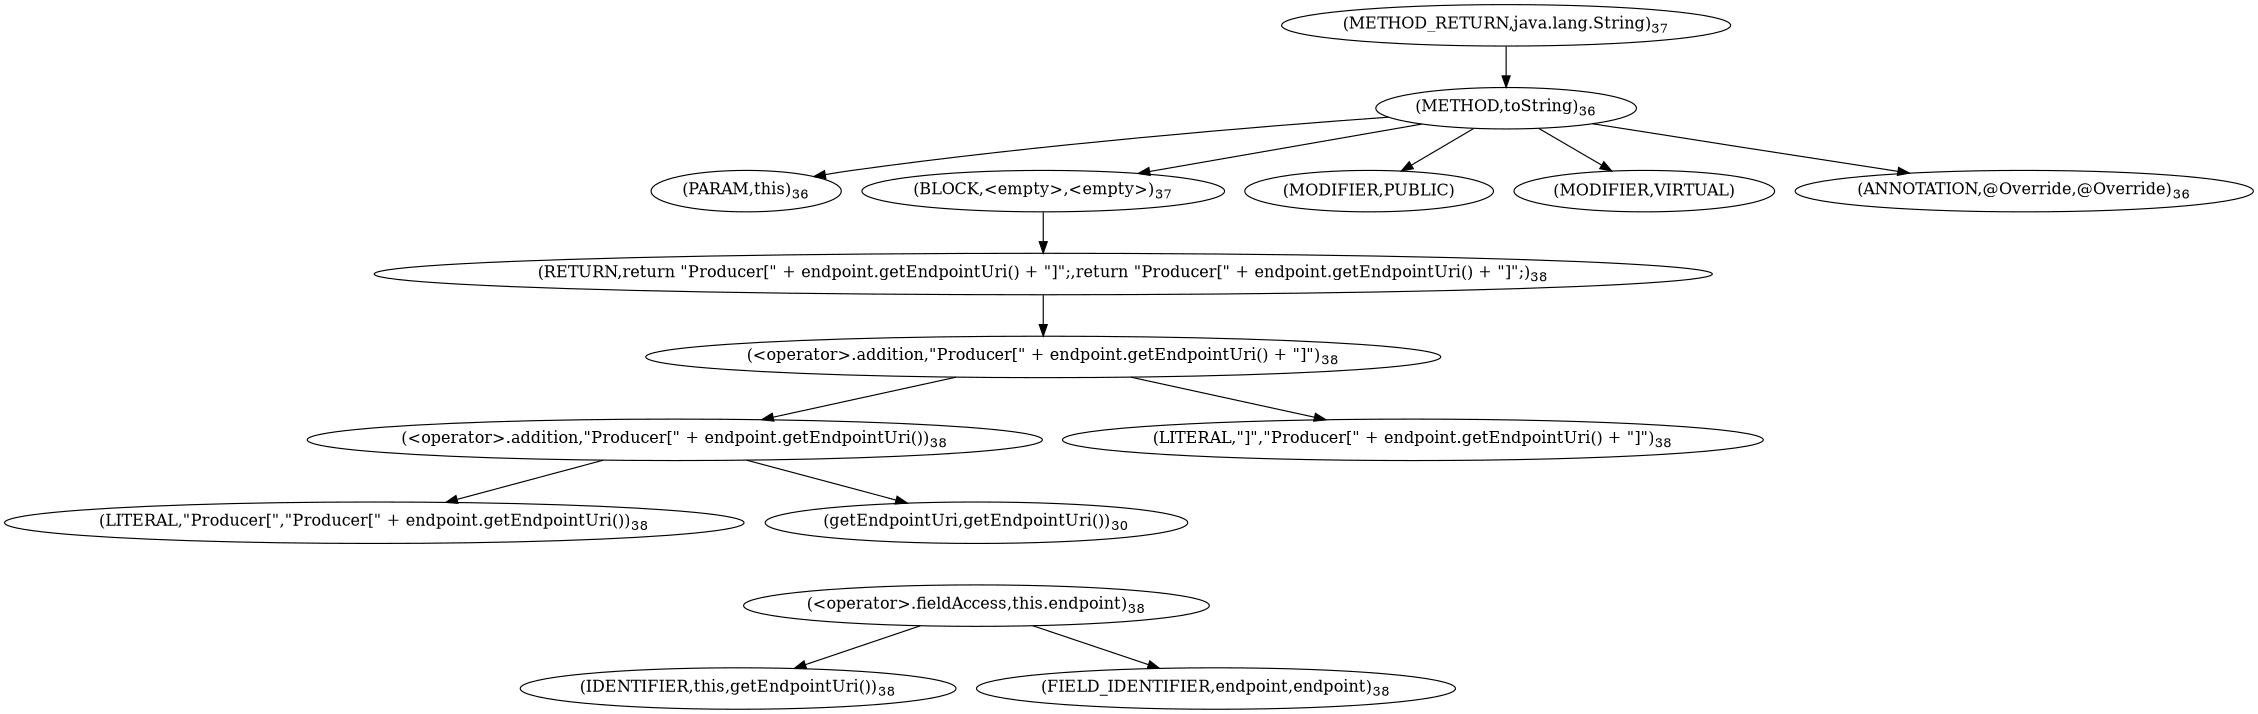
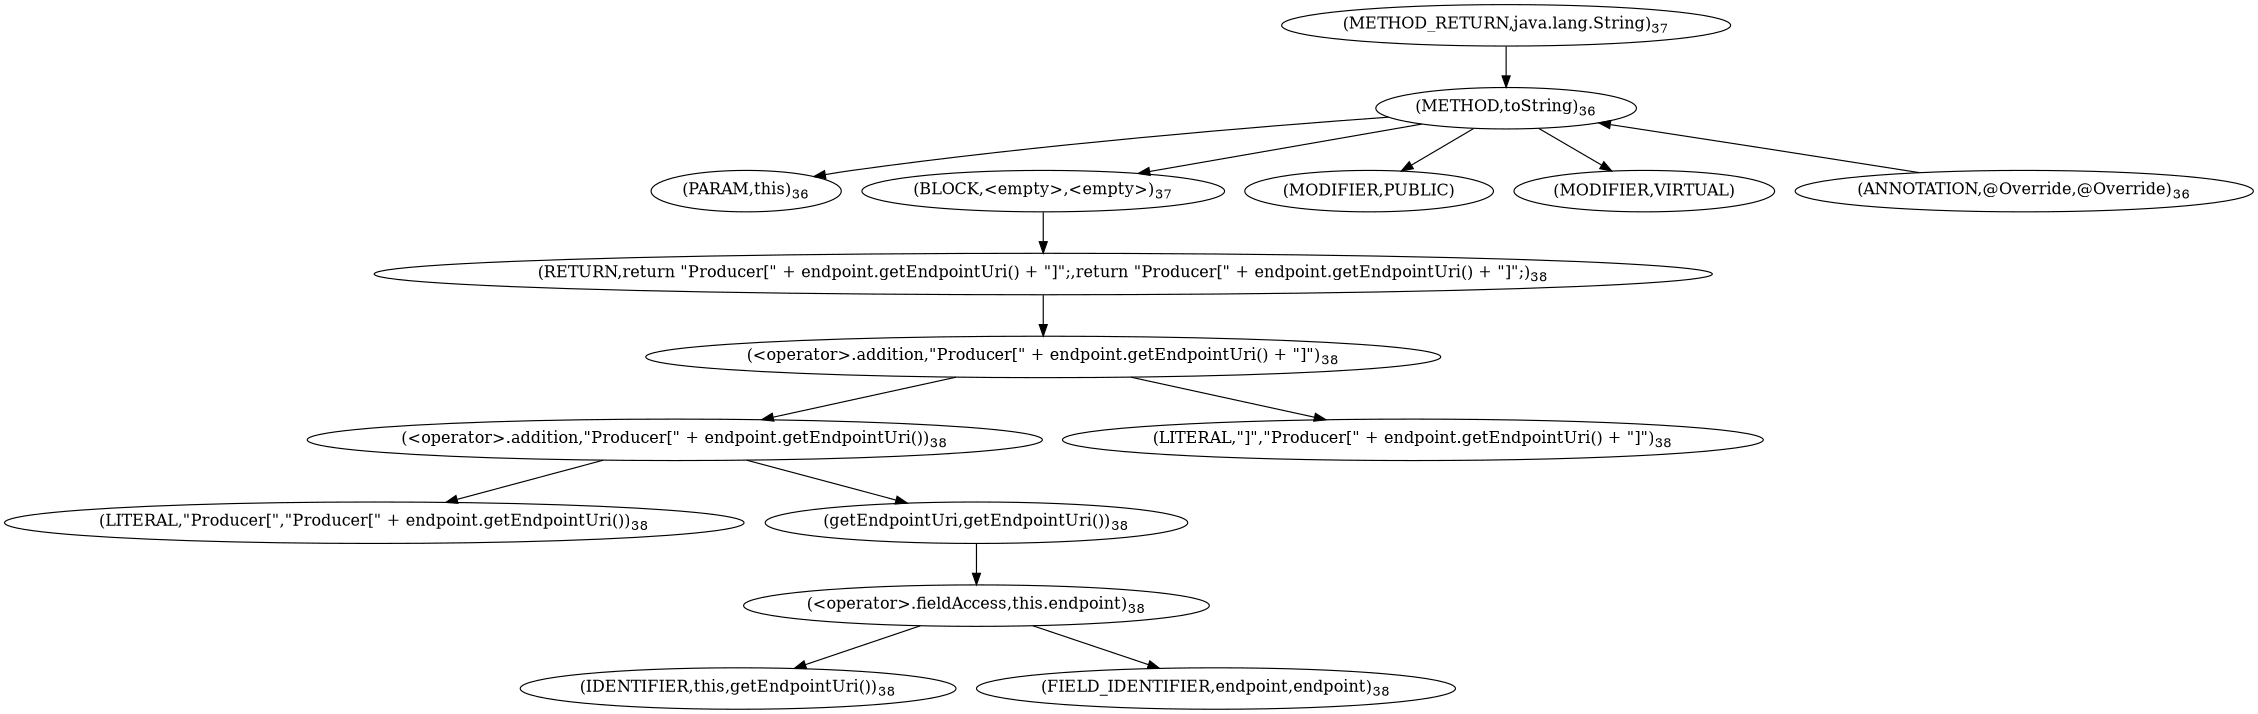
  digraph {
    n1 [label=<(METHOD,toString)<SUB>36</SUB>>]
    n2 [label=<(PARAM,this)<SUB>36</SUB>>]
    n3 [label=<(BLOCK,&lt;empty&gt;,&lt;empty&gt;)<SUB>37</SUB>>]
    n4 [label=<(MODIFIER,PUBLIC)>]
    n5 [label=<(MODIFIER,VIRTUAL)>]
    n6 [label=<(ANNOTATION,@Override,@Override)<SUB>36</SUB>>]
    n7 [label=<(RETURN,return &quot;Producer[&quot; + endpoint.getEndpointUri() + &quot;]&quot;;,return &quot;Producer[&quot; + endpoint.getEndpointUri() + &quot;]&quot;;)<SUB>38</SUB>>]
    n8 [label=<(METHOD_RETURN,java.lang.String)<SUB>37</SUB>>]
    n9 [label=<(&lt;operator&gt;.addition,&quot;Producer[&quot; + endpoint.getEndpointUri() + &quot;]&quot;)<SUB>38</SUB>>]
    n10 [label=<(&lt;operator&gt;.addition,&quot;Producer[&quot; + endpoint.getEndpointUri())<SUB>38</SUB>>]
    n11 [label=<(LITERAL,&quot;]&quot;,&quot;Producer[&quot; + endpoint.getEndpointUri() + &quot;]&quot;)<SUB>38</SUB>>]
    n12 [label=<(LITERAL,&quot;Producer[&quot;,&quot;Producer[&quot; + endpoint.getEndpointUri())<SUB>38</SUB>>]
-   n13 [label=<(getEndpointUri,getEndpointUri())<SUB>30</SUB>>]
+   n13 [label=<(getEndpointUri,getEndpointUri())<SUB>38</SUB>>]
    n14 [label=<(&lt;operator&gt;.fieldAccess,this.endpoint)<SUB>38</SUB>>]
    n15 [label=<(IDENTIFIER,this,getEndpointUri())<SUB>38</SUB>>]
    n16 [label=<(FIELD_IDENTIFIER,endpoint,endpoint)<SUB>38</SUB>>]
    n1 -> n2
    n1 -> n3
    n1 -> n4
    n1 -> n5
-   n1 -> n6
+   n6 -> n1
    n3 -> n7
    n7 -> n9
    n8 -> n1
    n9 -> n10
    n9 -> n11
    n10 -> n12
    n10 -> n13
+   n13 -> n14
    n14 -> n15
    n14 -> n16
  }
